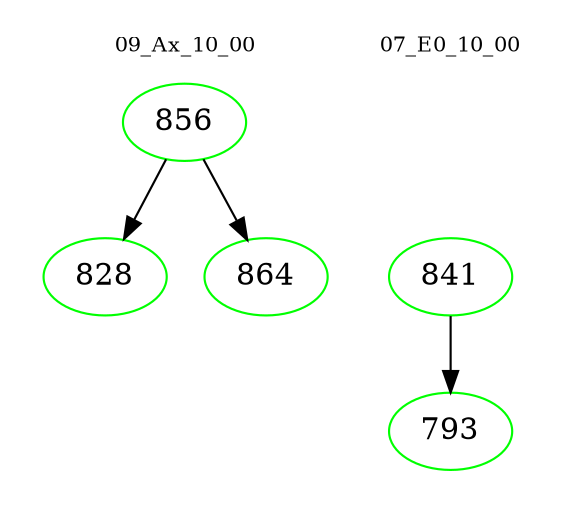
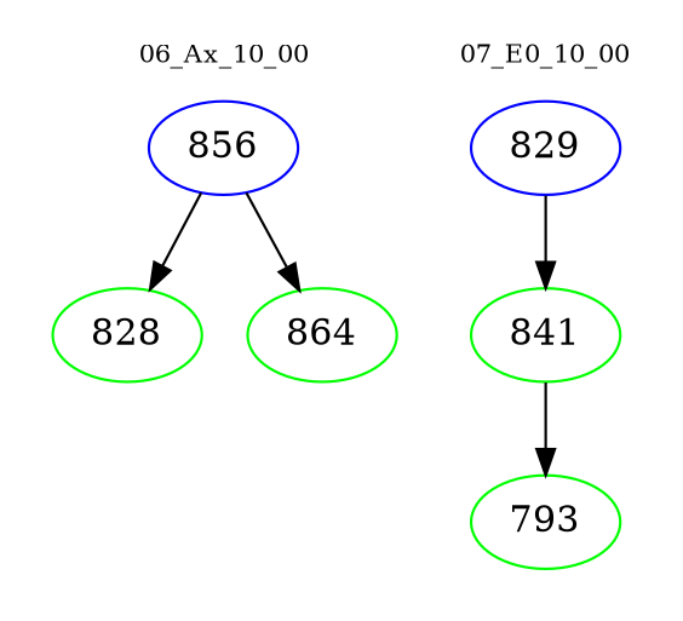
  digraph {
    node [color=green]
    edge [color=black]
-   n1 [label=856]
+   n1 [color=blue label=856]
    n2 [label=828]
    n3 [label=864]
+   n4 [color=blue label=829]
    n5 [label=793]
    n6 [label=841]
    subgraph cluster_1 {
      color=white
      fontsize=10
-     label="09_Ax_10_00"
+     label="06_Ax_10_00"
      n1
      n2
      n3
    }
    subgraph cluster_2 {
      color=white
      fontsize=10
      label="07_E0_10_00"
+     n4
      n5
      n6
    }
    n1 -> n2
    n1 -> n3
+   n4 -> n6
    n6 -> n5
  }
